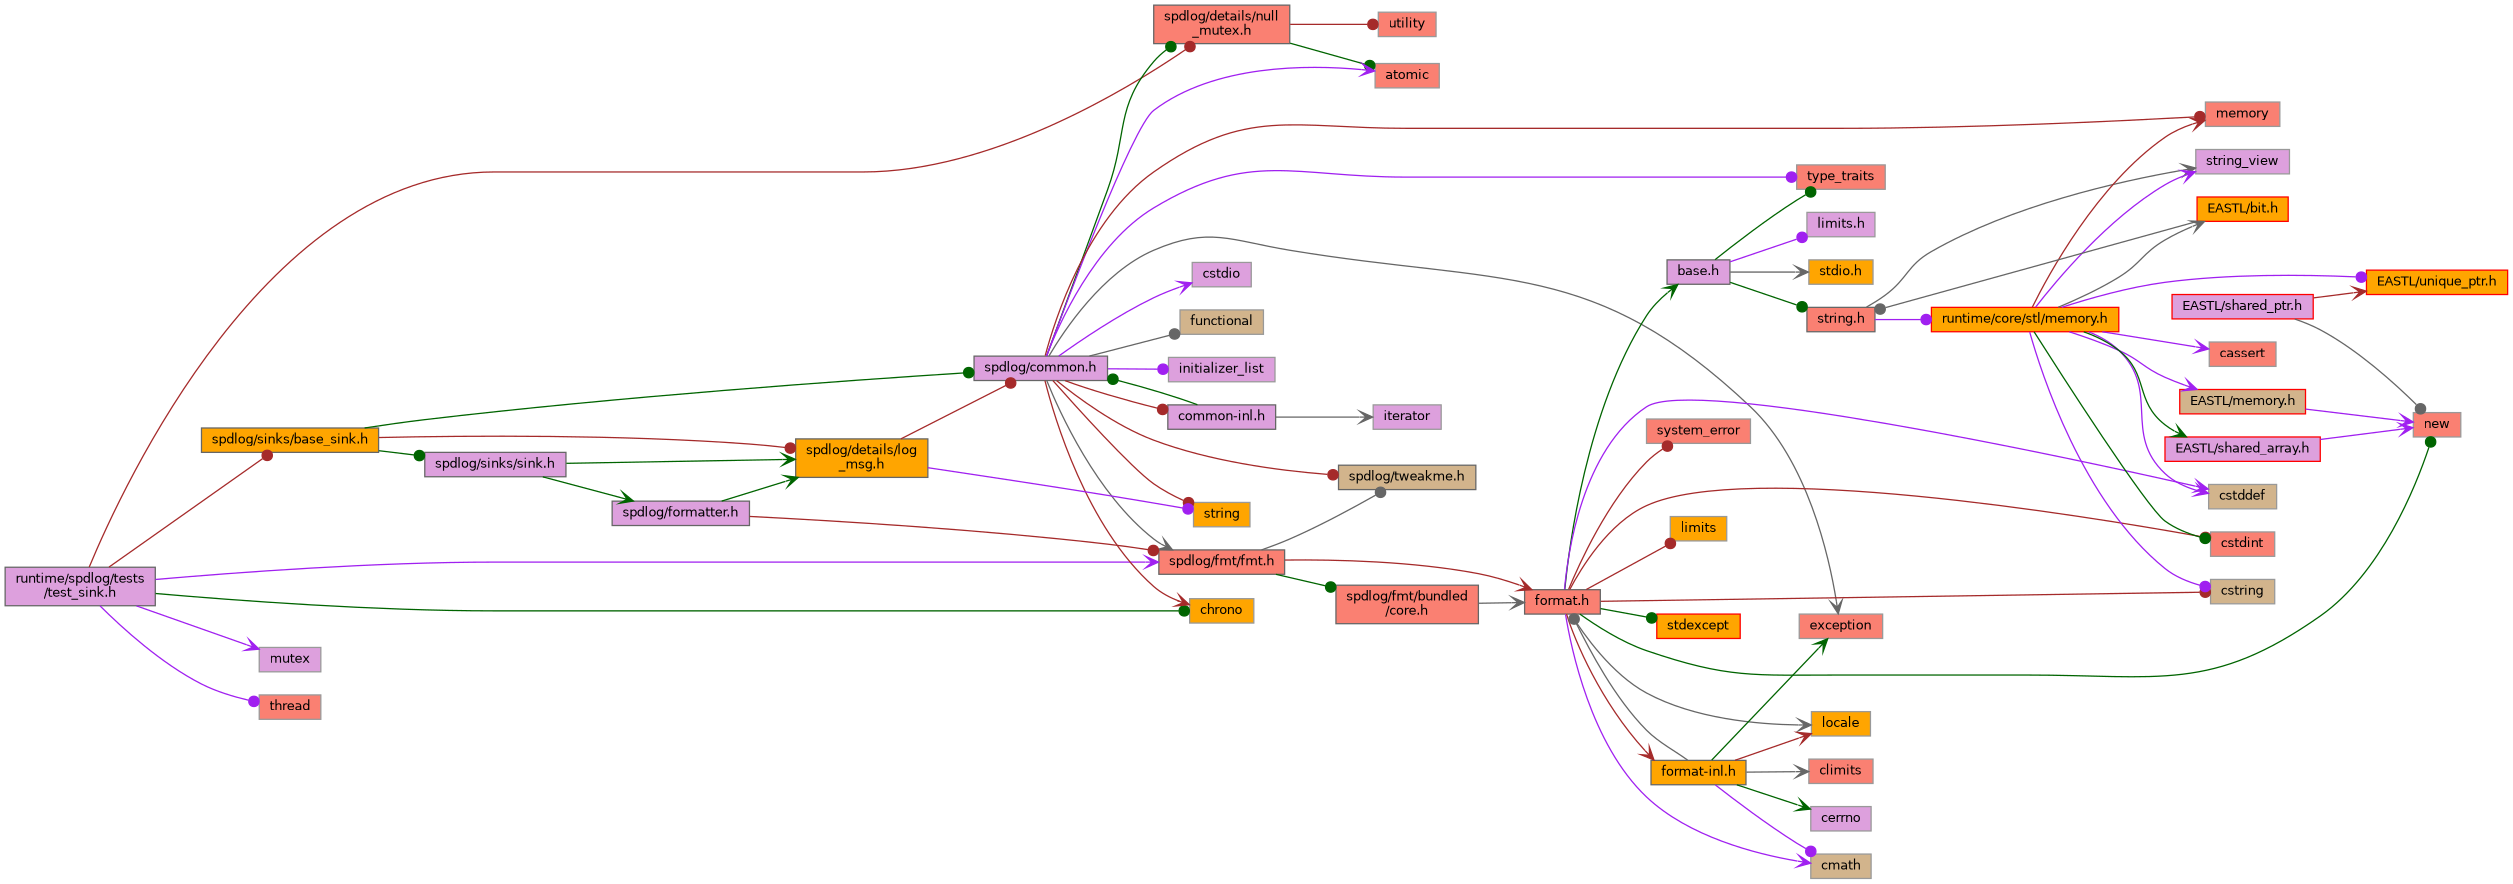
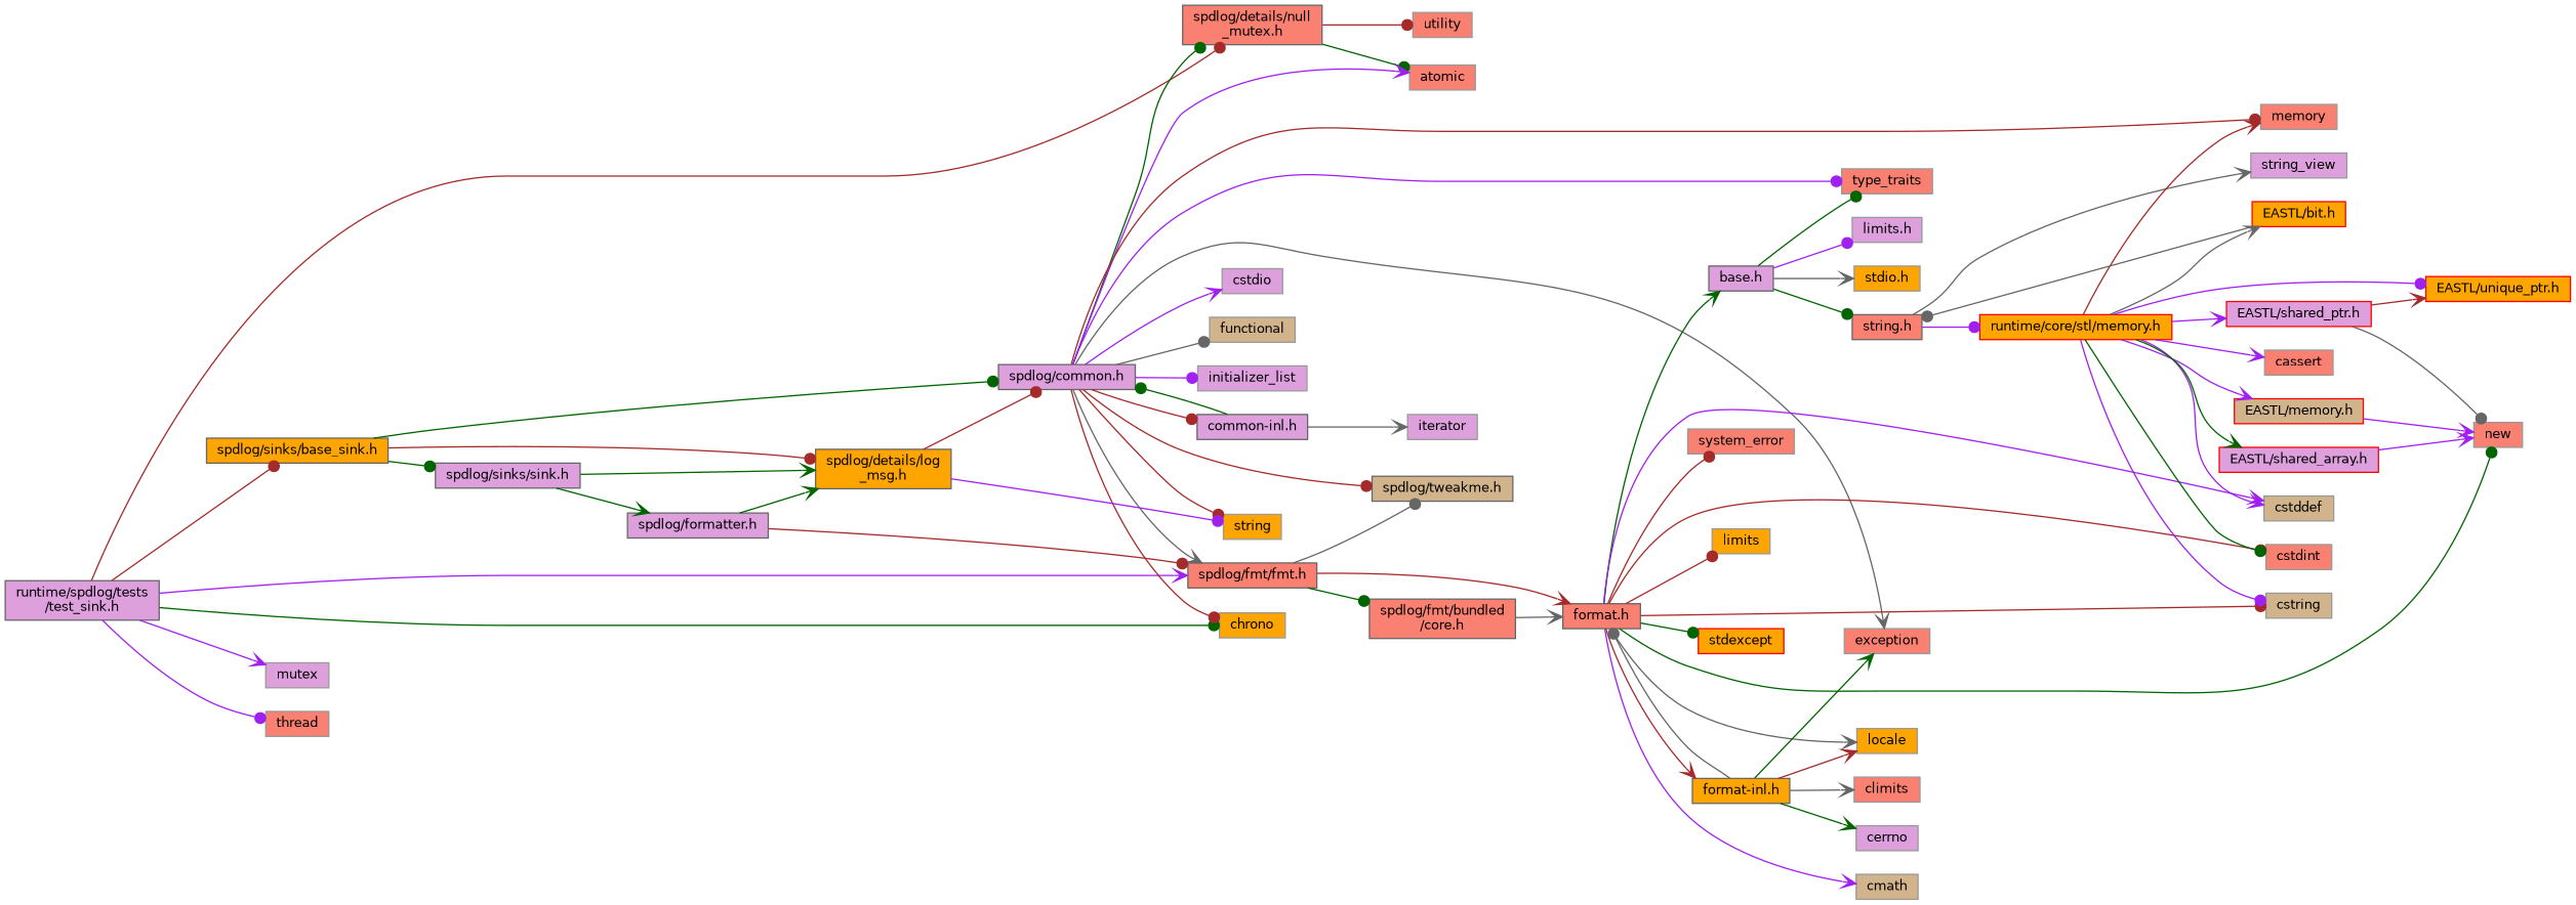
  digraph {
    rankdir=LR
    node [color=grey60 fillcolor=salmon fontname=Helvetica fontsize=10 shape=box style=filled]
    edge [arrowhead=dot color=purple fontname=Helvetica fontsize=10 labelfontname=Helvetica labelfontsize=10 style=solid]
    n1 [color=gray40 fillcolor=plum fontcolor=black height=0.2 label="runtime/spdlog/tests\l/test_sink.h" width=0.4]
    n2 [color=grey40 height=0.2 label="spdlog/details/null\l_mutex.h" width=0.4]
    n3 [color=grey40 fillcolor=orange height=0.2 label="spdlog/sinks/base_sink.h" width=0.4]
    n4 [fillcolor=orange height=0.2 label=chrono width=0.4]
    n5 [color=grey40 height=0.2 label="spdlog/fmt/fmt.h" width=0.4]
    n6 [fillcolor=plum height=0.2 label=mutex width=0.4]
    n7 [height=0.2 label=thread width=0.4]
    n8 [height=0.2 label=atomic width=0.4]
    n9 [height=0.2 label=utility width=0.4]
    n10 [color=grey40 fillcolor=plum height=0.2 label="spdlog/common.h" width=0.4]
    n11 [color=grey40 fillcolor=orange height=0.2 label="spdlog/details/log\l_msg.h" width=0.4]
    n12 [color=grey40 fillcolor=plum height=0.2 label="spdlog/sinks/sink.h" width=0.4]
    n13 [color=grey40 fillcolor=tan height=0.2 label="spdlog/tweakme.h" width=0.4]
    n14 [color=grey40 height=0.2 label="spdlog/fmt/bundled\l/core.h" width=0.4]
    n15 [color=grey40 height=0.2 label="format.h" width=0.4]
    n16 [fillcolor=plum height=0.2 label=cstdio width=0.4]
    n17 [height=0.2 label=exception width=0.4]
    n18 [fillcolor=tan height=0.2 label=functional width=0.4]
    n19 [fillcolor=plum height=0.2 label=initializer_list width=0.4]
    n20 [height=0.2 label=memory width=0.4]
    n21 [fillcolor=orange height=0.2 label=string width=0.4]
    n22 [height=0.2 label=type_traits width=0.4]
    n23 [color=grey40 fillcolor=plum height=0.2 label="common-inl.h" width=0.4]
    n24 [color=grey40 fillcolor=plum height=0.2 label="spdlog/formatter.h" width=0.4]
    n25 [fillcolor=plum height=0.2 label=iterator width=0.4]
    n26 [color=grey40 fillcolor=plum height=0.2 label="base.h" width=0.4]
    n27 [fillcolor=tan height=0.2 label=cstddef width=0.4]
    n28 [height=0.2 label=cstdint width=0.4]
    n29 [fillcolor=tan height=0.2 label=cstring width=0.4]
    n30 [height=0.2 label=new width=0.4]
    n31 [fillcolor=tan height=0.2 label=cmath width=0.4]
    n32 [fillcolor=orange height=0.2 label=limits width=0.4]
    n33 [color=red fillcolor=orange height=0.2 label=stdexcept width=0.4]
    n34 [height=0.2 label=system_error width=0.4]
    n35 [color=grey40 fillcolor=orange height=0.2 label="format-inl.h" width=0.4]
    n36 [fillcolor=orange height=0.2 label=locale width=0.4]
    n37 [fillcolor=plum height=0.2 label="limits.h" width=0.4]
    n38 [fillcolor=orange height=0.2 label="stdio.h" width=0.4]
    n39 [color=grey40 height=0.2 label="string.h" width=0.4]
    n40 [fillcolor=plum height=0.2 label=cerrno width=0.4]
    n41 [height=0.2 label=climits width=0.4]
    n42 [fillcolor=plum height=0.2 label=string_view width=0.4]
    n43 [color=red fillcolor=orange height=0.2 label="runtime/core/stl/memory.h" width=0.4]
    n44 [height=0.2 label=cassert width=0.4]
    n45 [color=red fillcolor=orange height=0.2 label="EASTL/bit.h" width=0.4]
    n46 [color=red fillcolor=tan height=0.2 label="EASTL/memory.h" width=0.4]
    n47 [color=red fillcolor=plum height=0.2 label="EASTL/shared_array.h" width=0.4]
    n48 [color=red fillcolor=orange height=0.2 label="EASTL/unique_ptr.h" width=0.4]
    n49 [color=red fillcolor=plum height=0.2 label="EASTL/shared_ptr.h" width=0.4]
    n1 -> n2 [color=brown]
    n1 -> n3 [color=brown]
    n1 -> n4 [color=darkgreen]
    n1 -> n5 [arrowhead=vee]
    n1 -> n6 [arrowhead=vee]
    n1 -> n7
    n2 -> n8 [color=darkgreen]
    n2 -> n9 [color=brown]
    n3 -> n10 [color=darkgreen]
    n3 -> n11 [color=brown]
    n3 -> n12 [color=darkgreen]
    n5 -> n13 [color=gray40]
    n5 -> n14 [color=darkgreen]
    n5 -> n15 [arrowhead=vee color=brown]
    n10 -> n2 [color=darkgreen]
-   n10 -> n4 [arrowhead=vee color=brown]
+   n10 -> n4 [color=brown]
    n10 -> n5 [arrowhead=vee color=gray40]
    n10 -> n8 [arrowhead=vee]
    n10 -> n13 [color=brown]
    n10 -> n16 [arrowhead=vee]
    n10 -> n17 [arrowhead=vee color=gray40]
    n10 -> n18 [color=gray40]
    n10 -> n19
    n10 -> n20 [color=brown]
    n10 -> n21 [color=brown]
    n10 -> n22
    n10 -> n23 [color=brown]
    n11 -> n10 [color=brown]
    n11 -> n21
    n12 -> n11 [arrowhead=vee color=darkgreen]
    n12 -> n24 [arrowhead=vee color=darkgreen]
    n14 -> n15 [arrowhead=vee color=gray40]
    n15 -> n26 [arrowhead=vee color=darkgreen]
    n15 -> n27 [arrowhead=vee]
    n15 -> n28 [color=brown]
    n15 -> n29 [color=brown]
    n15 -> n30 [color=darkgreen]
    n15 -> n31 [arrowhead=vee]
    n15 -> n32 [color=brown]
    n15 -> n33 [color=darkgreen]
    n15 -> n34 [color=brown]
    n15 -> n35 [arrowhead=vee color=brown]
    n15 -> n36 [arrowhead=vee color=gray40]
    n23 -> n10 [color=darkgreen]
    n23 -> n25 [arrowhead=vee color=gray40]
    n24 -> n5 [color=brown]
    n24 -> n11 [arrowhead=vee color=darkgreen]
    n26 -> n22 [color=darkgreen]
    n26 -> n37
    n26 -> n38 [arrowhead=vee color=gray40]
    n26 -> n39 [color=darkgreen]
    n35 -> n15 [color=gray40]
    n35 -> n17 [arrowhead=vee color=darkgreen]
-   n35 -> n31
    n35 -> n36 [arrowhead=vee color=brown]
    n35 -> n40 [arrowhead=vee color=darkgreen]
    n35 -> n41 [arrowhead=vee color=gray40]
    n39 -> n42 [arrowhead=vee color=gray40]
    n39 -> n43
    n43 -> n20 [arrowhead=vee color=brown]
    n43 -> n27 [arrowhead=vee]
    n43 -> n28 [color=darkgreen]
    n43 -> n29
    n43 -> n44 [arrowhead=vee]
    n43 -> n45 [arrowhead=vee color=gray40]
    n43 -> n46 [arrowhead=vee]
    n43 -> n47 [arrowhead=vee color=darkgreen]
    n43 -> n48
-   n43 -> n42 [arrowhead=vee]
+   n43 -> n49 [arrowhead=vee]
    n45 -> n39 [color=gray40]
    n46 -> n30 [arrowhead=vee]
    n47 -> n30 [arrowhead=vee]
    n49 -> n30 [color=gray40]
    n49 -> n48 [arrowhead=vee color=brown]
  }
